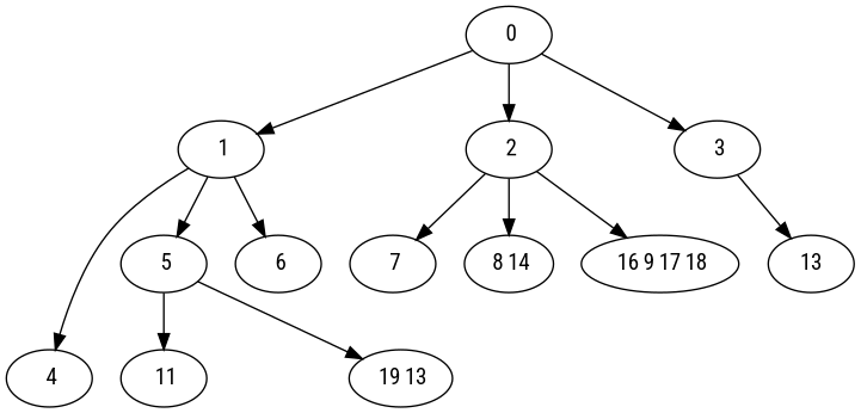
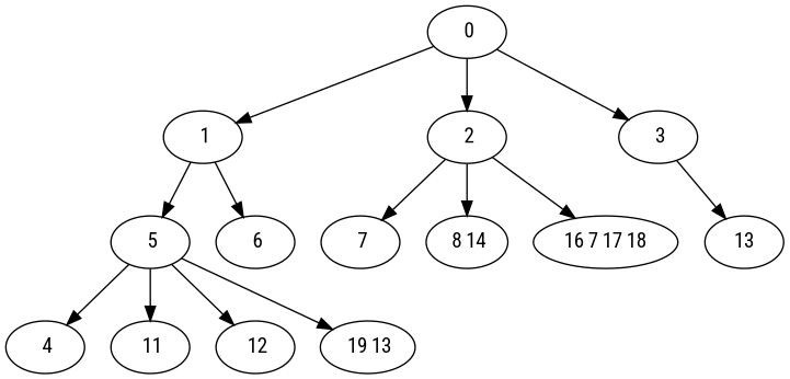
  digraph {
    fontname="Roboto Condensed"
    node [fontname="Roboto Condensed"]
    edge [fontname="Roboto Condensed"]
    " 0"
    " 1"
    " 2"
    " 3"
    " 4"
    " 5"
    " 6"
    " 7"
    " 8 14"
-   " 16 9 17 18"
+   " 16 9 17 18" [label="16 7 17 18"]
    n11 [label=13]
    " 11"
+   " 12"
    " 19 13"
    " 0" -> " 1"
    " 0" -> " 2"
    " 0" -> " 3"
-   " 1" -> " 4"
+   " 5" -> " 4"
    " 1" -> " 5"
    " 1" -> " 6"
    " 2" -> " 7"
    " 2" -> " 8 14"
    " 2" -> " 16 9 17 18"
    " 3" -> n11
    " 5" -> " 11"
+   " 5" -> " 12"
    " 5" -> " 19 13"
  }
